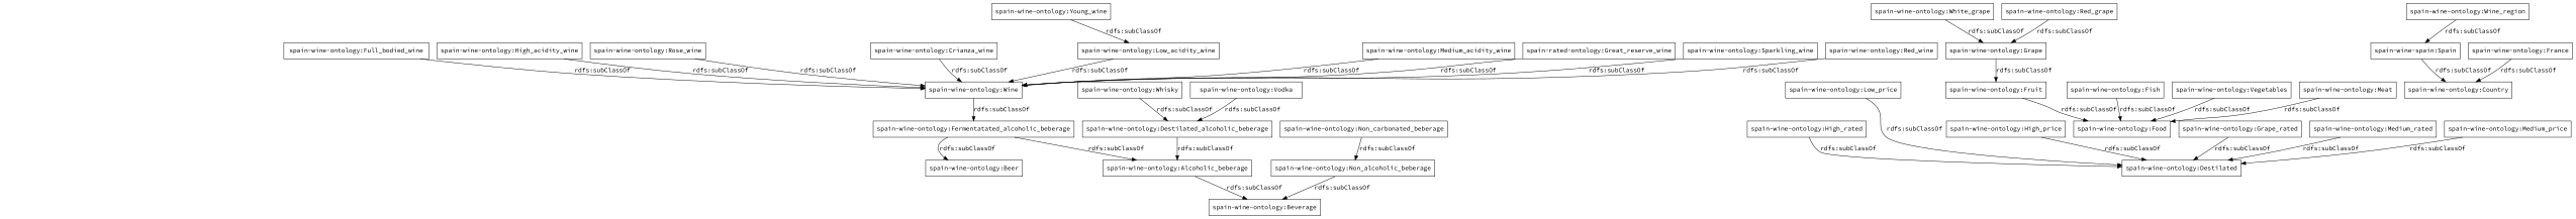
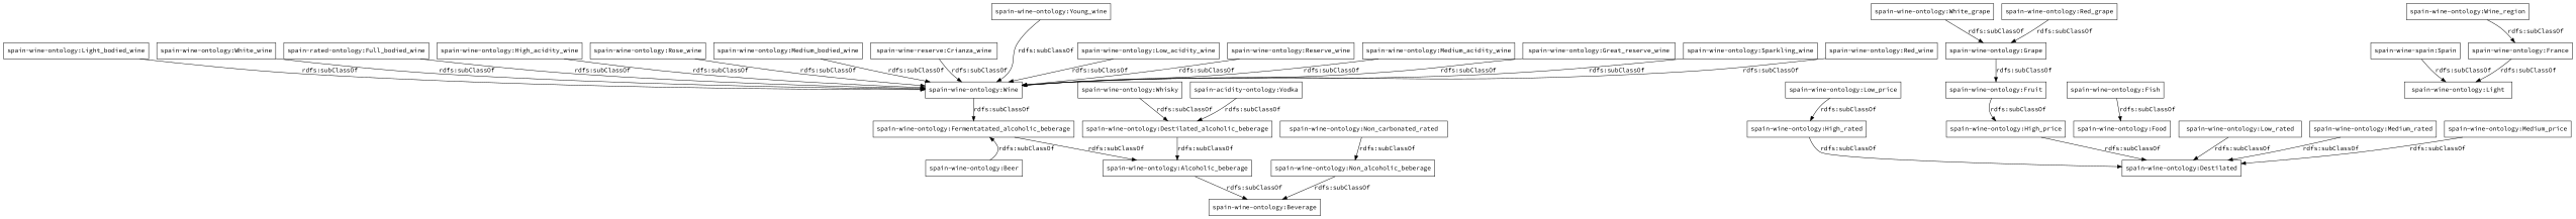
  digraph {
    fontname="Source Code Pro"
    rankdir=TB
    node [color=black fontname="Source Code Pro" shape=rectangle]
    edge [fontname="Source Code Pro"]
+   "spain-wine-ontology:Light_bodied_wine"
    "spain-wine-ontology:Wine"
    "spain-wine-ontology:Fermentatated_alcoholic_beberage"
-   "spain-wine-ontology:Full_bodied_wine"
+   "spain-wine-ontology:White_wine"
+   "spain-wine-ontology:Full_bodied_wine" [label="spain-rated-ontology:Full_bodied_wine"]
    "spain-wine-ontology:White_grape"
    "spain-wine-ontology:Grape"
    "spain-wine-ontology:Fruit"
    "spain-wine-ontology:Destilated_alcoholic_beberage"
    "spain-wine-ontology:Alcoholic_beberage"
    "spain-wine-ontology:Beverage"
    n12 [label="spain-wine-ontology:Destilated"]
    "spain-wine-ontology:High_price"
    n14 [label="spain-wine-spain:Spain"]
-   "spain-wine-ontology:Country"
-   "spain-wine-ontology:Vodka"
+   "spain-wine-ontology:Country" [label="spain-wine-ontology:Light"]
+   "spain-wine-ontology:Vodka" [label="spain-acidity-ontology:Vodka"]
    "spain-wine-ontology:High_acidity_wine"
    "spain-wine-ontology:High_rated"
-   "spain-wine-ontology:Low_rated" [label="spain-wine-ontology:Grape_rated"]
-   "spain-wine-ontology:Vegetables"
+   "spain-wine-ontology:Low_rated"
    "spain-wine-ontology:Food"
    "spain-wine-ontology:Rose_wine"
+   "spain-wine-ontology:Medium_bodied_wine"
    "spain-wine-ontology:Low_price"
-   "spain-wine-ontology:Crianza_wine"
-   "spain-wine-ontology:Meat"
+   "spain-wine-ontology:Crianza_wine" [label="spain-wine-reserve:Crianza_wine"]
    "spain-wine-ontology:Fish"
    "spain-wine-ontology:Whisky"
    "spain-wine-ontology:Wine_region"
-   "spain-wine-ontology:Non_carbonated_beberage"
+   "spain-wine-ontology:Non_carbonated_beberage" [label="spain-wine-ontology:Non_carbonated_rated"]
    "spain-wine-ontology:Non_alcoholic_beberage"
    "spain-wine-ontology:France"
    "spain-wine-ontology:Low_acidity_wine"
    "spain-wine-ontology:Young_wine"
    "spain-wine-ontology:Red_grape"
    "spain-wine-ontology:Beer"
+   "spain-wine-ontology:Reserve_wine"
    "spain-wine-ontology:Medium_acidity_wine"
    "spain-wine-ontology:Medium_rated"
-   "spain-wine-ontology:Great_reserve_wine" [label="spain-rated-ontology:Great_reserve_wine"]
+   "spain-wine-ontology:Great_reserve_wine"
    "spain-wine-ontology:Sparkling_wine"
    "spain-wine-ontology:Medium_price"
    "spain-wine-ontology:Red_wine"
+   "spain-wine-ontology:Light_bodied_wine" -> "spain-wine-ontology:Wine" [label="rdfs:subClassOf"]
    "spain-wine-ontology:Wine" -> "spain-wine-ontology:Fermentatated_alcoholic_beberage" [label="rdfs:subClassOf"]
    "spain-wine-ontology:Fermentatated_alcoholic_beberage" -> "spain-wine-ontology:Alcoholic_beberage" [label="rdfs:subClassOf"]
+   "spain-wine-ontology:White_wine" -> "spain-wine-ontology:Wine" [label="rdfs:subClassOf"]
    "spain-wine-ontology:Full_bodied_wine" -> "spain-wine-ontology:Wine" [label="rdfs:subClassOf"]
    "spain-wine-ontology:White_grape" -> "spain-wine-ontology:Grape" [label="rdfs:subClassOf"]
    "spain-wine-ontology:Grape" -> "spain-wine-ontology:Fruit" [label="rdfs:subClassOf"]
-   "spain-wine-ontology:Fruit" -> "spain-wine-ontology:Food" [label="rdfs:subClassOf"]
+   "spain-wine-ontology:Fruit" -> "spain-wine-ontology:High_price" [label="rdfs:subClassOf"]
    "spain-wine-ontology:Destilated_alcoholic_beberage" -> "spain-wine-ontology:Alcoholic_beberage" [label="rdfs:subClassOf"]
    "spain-wine-ontology:Alcoholic_beberage" -> "spain-wine-ontology:Beverage" [label="rdfs:subClassOf"]
    "spain-wine-ontology:High_price" -> n12 [label="rdfs:subClassOf"]
    n14 -> "spain-wine-ontology:Country" [label="rdfs:subClassOf"]
    "spain-wine-ontology:Vodka" -> "spain-wine-ontology:Destilated_alcoholic_beberage" [label="rdfs:subClassOf"]
    "spain-wine-ontology:High_acidity_wine" -> "spain-wine-ontology:Wine" [label="rdfs:subClassOf"]
    "spain-wine-ontology:High_rated" -> n12 [label="rdfs:subClassOf"]
    "spain-wine-ontology:Low_rated" -> n12 [label="rdfs:subClassOf"]
-   "spain-wine-ontology:Vegetables" -> "spain-wine-ontology:Food" [label="rdfs:subClassOf"]
    "spain-wine-ontology:Rose_wine" -> "spain-wine-ontology:Wine" [label="rdfs:subClassOf"]
-   "spain-wine-ontology:Low_price" -> n12 [label="rdfs:subClassOf"]
+   "spain-wine-ontology:Medium_bodied_wine" -> "spain-wine-ontology:Wine" [label="rdfs:subClassOf"]
+   "spain-wine-ontology:Low_price" -> "spain-wine-ontology:High_rated" [label="rdfs:subClassOf"]
    "spain-wine-ontology:Crianza_wine" -> "spain-wine-ontology:Wine" [label="rdfs:subClassOf"]
-   "spain-wine-ontology:Meat" -> "spain-wine-ontology:Food" [label="rdfs:subClassOf"]
    "spain-wine-ontology:Fish" -> "spain-wine-ontology:Food" [label="rdfs:subClassOf"]
    "spain-wine-ontology:Whisky" -> "spain-wine-ontology:Destilated_alcoholic_beberage" [label="rdfs:subClassOf"]
-   "spain-wine-ontology:Wine_region" -> n14 [label="rdfs:subClassOf"]
+   "spain-wine-ontology:Wine_region" -> "spain-wine-ontology:France" [label="rdfs:subClassOf"]
    "spain-wine-ontology:Non_carbonated_beberage" -> "spain-wine-ontology:Non_alcoholic_beberage" [label="rdfs:subClassOf"]
    "spain-wine-ontology:Non_alcoholic_beberage" -> "spain-wine-ontology:Beverage" [label="rdfs:subClassOf"]
    "spain-wine-ontology:France" -> "spain-wine-ontology:Country" [label="rdfs:subClassOf"]
    "spain-wine-ontology:Low_acidity_wine" -> "spain-wine-ontology:Wine" [label="rdfs:subClassOf"]
-   "spain-wine-ontology:Young_wine" -> "spain-wine-ontology:Low_acidity_wine" [label="rdfs:subClassOf"]
+   "spain-wine-ontology:Young_wine" -> "spain-wine-ontology:Wine" [label="rdfs:subClassOf"]
    "spain-wine-ontology:Red_grape" -> "spain-wine-ontology:Grape" [label="rdfs:subClassOf"]
-   "spain-wine-ontology:Fermentatated_alcoholic_beberage" -> "spain-wine-ontology:Beer" [label="rdfs:subClassOf"]
+   "spain-wine-ontology:Beer" -> "spain-wine-ontology:Fermentatated_alcoholic_beberage" [label="rdfs:subClassOf"]
+   "spain-wine-ontology:Reserve_wine" -> "spain-wine-ontology:Wine" [label="rdfs:subClassOf"]
    "spain-wine-ontology:Medium_acidity_wine" -> "spain-wine-ontology:Wine" [label="rdfs:subClassOf"]
    "spain-wine-ontology:Medium_rated" -> n12 [label="rdfs:subClassOf"]
    "spain-wine-ontology:Great_reserve_wine" -> "spain-wine-ontology:Wine" [label="rdfs:subClassOf"]
    "spain-wine-ontology:Sparkling_wine" -> "spain-wine-ontology:Wine" [label="rdfs:subClassOf"]
    "spain-wine-ontology:Medium_price" -> n12 [label="rdfs:subClassOf"]
    "spain-wine-ontology:Red_wine" -> "spain-wine-ontology:Wine" [label="rdfs:subClassOf"]
  }
